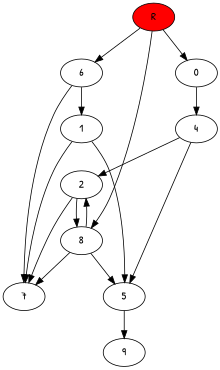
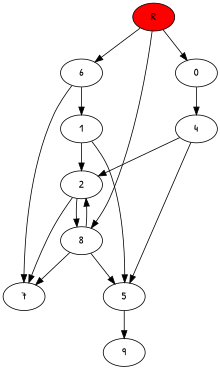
  digraph {
    fontname="Patrick Hand"
    node [fontname="Patrick Hand"]
    edge [fontname="Patrick Hand"]
    1
    2
    5
    7
    8
    9
    n7 [label=0]
    4
    6
    R [fillcolor="#ff0000" style=filled]
-   1 -> 7
+   1 -> 2
    1 -> 5
    2 -> 7
    2 -> 8
    5 -> 9
    8 -> 2
    8 -> 5
    8 -> 7
    n7 -> 4
    4 -> 2
    4 -> 5
    6 -> 1
    6 -> 7
    R -> 8
    R -> n7
    R -> 6
  }
